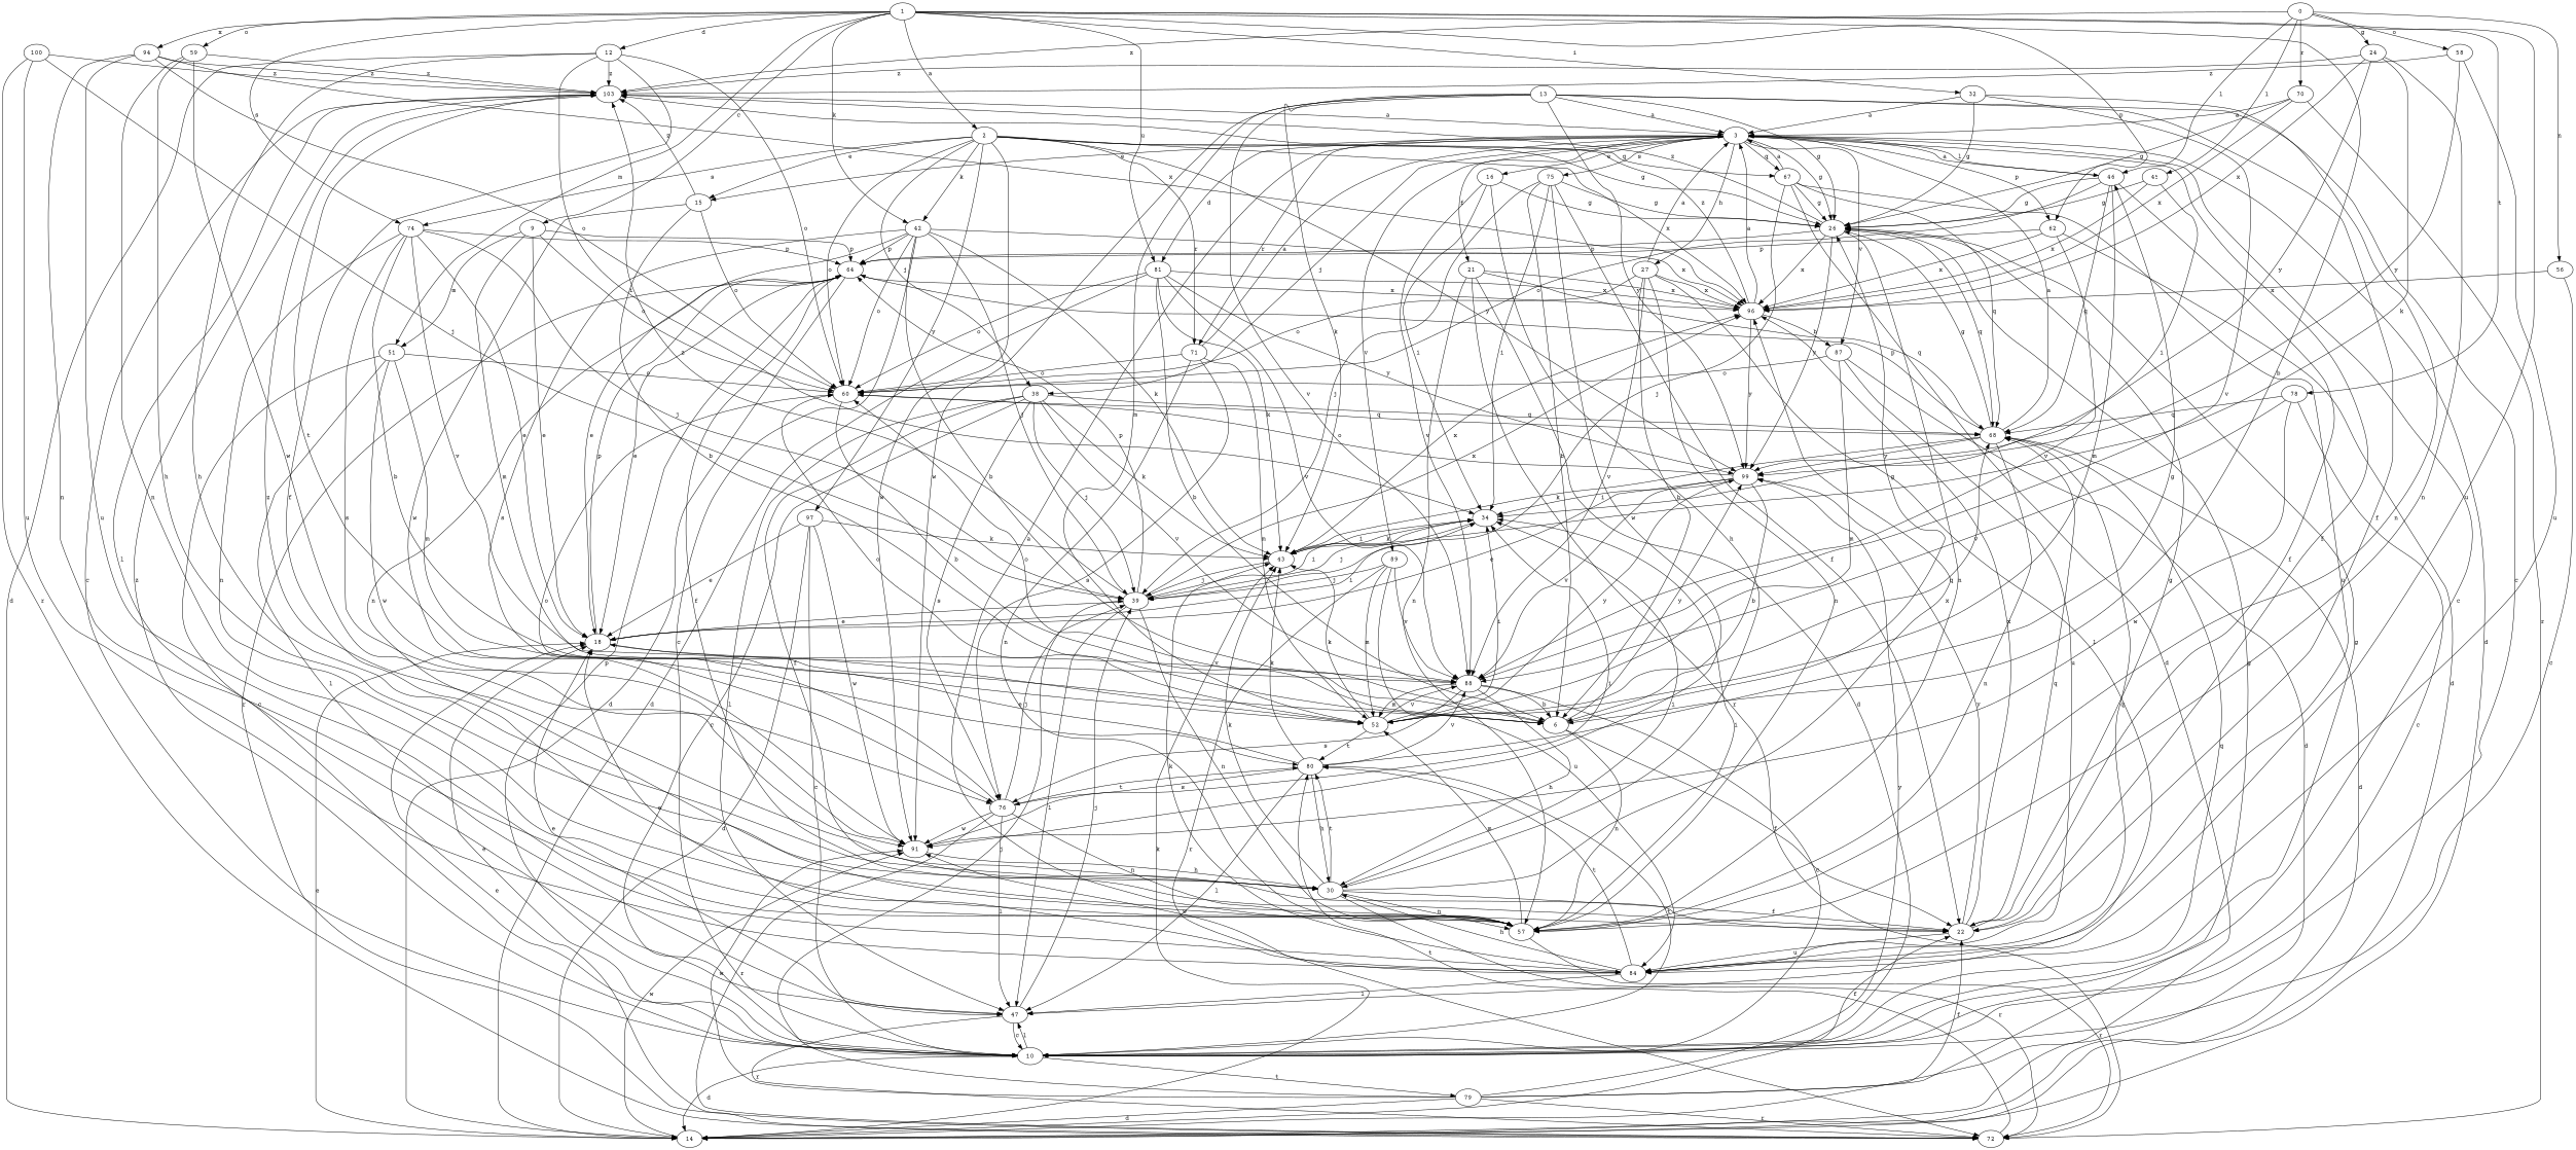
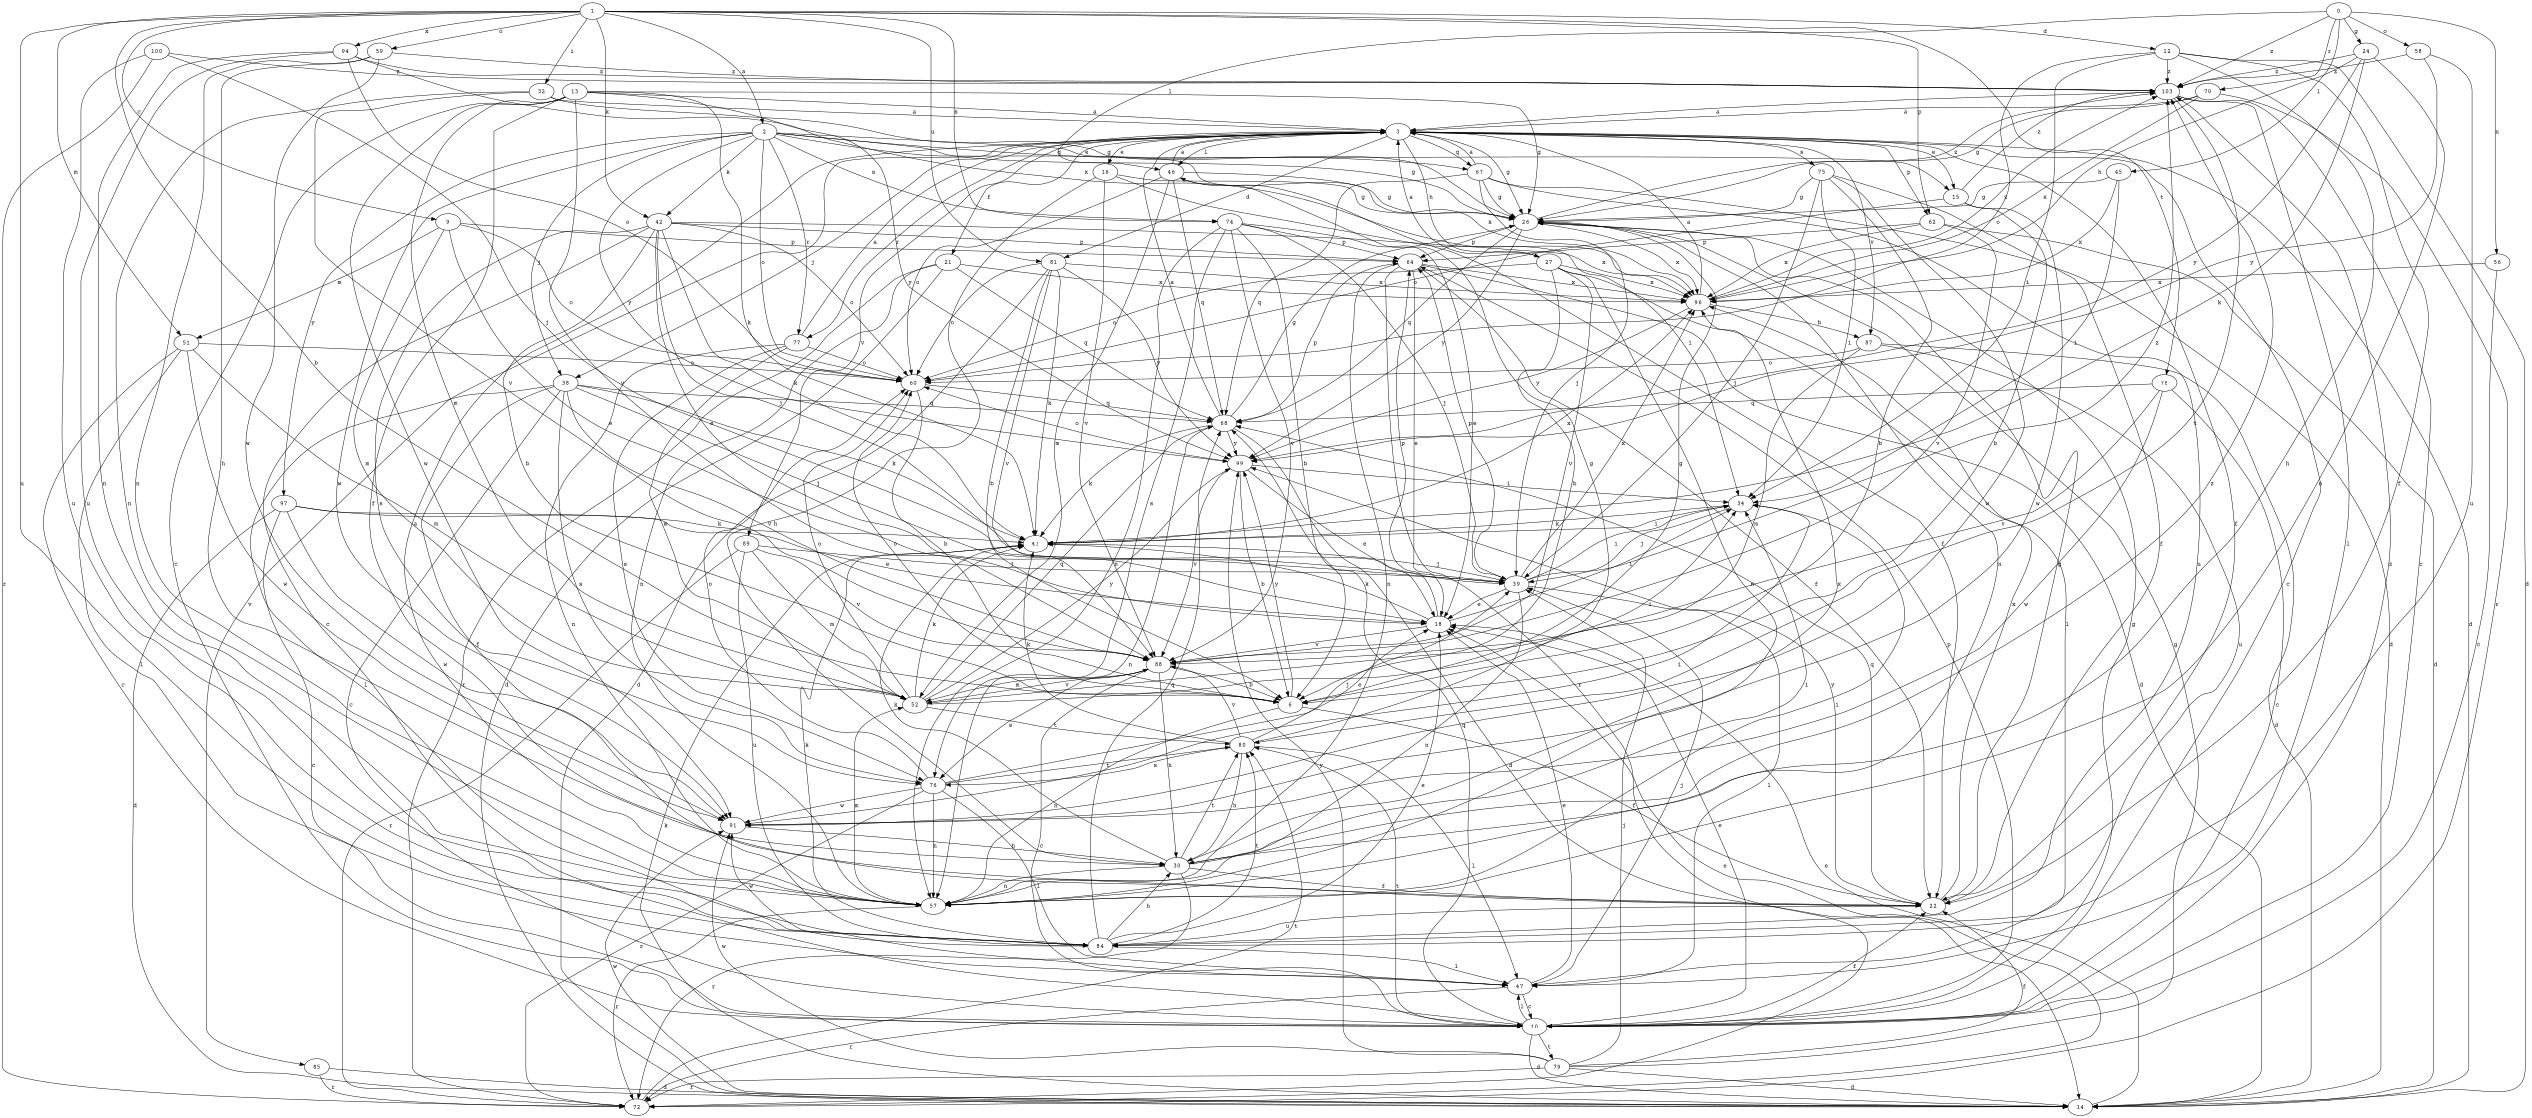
  strict digraph {
    fontname="Courier Prime"
    node [fontname="Courier Prime"]
    edge [fontname="Courier Prime"]
    0
    24
    45
    46
    56
    58
    70
    103
    96
    99
    57
    43
    26
    34
    60
    3
    22
    52
    68
    10
    84
    72
    100
    39
    47
    80
    1
    2
    6
    9
    12
    32
    42
    51
    59
    62
    74
    78
    81
    94
    15
    38
    67
-   71
+   71 [label=77]
    91
    97
    18
    64
    14
    30
    88
    76
    87
    16
    21
    27
    75
+   85
    n59 [label=89]
    79
    13
    0 -> 24 [label=g]
    0 -> 45 [label=l]
    0 -> 46 [label=l]
    0 -> 56 [label=n]
    0 -> 58 [label=o]
    0 -> 70 [label=r]
    0 -> 103 [label=z]
    24 -> 103 [label=z]
-   24 -> 96 [label=x]
+   24 -> 96 [label=h]
    24 -> 99 [label=y]
    24 -> 57 [label=n]
    24 -> 43 [label=k]
    45 -> 96 [label=x]
    45 -> 26 [label=g]
    45 -> 34 [label=i]
    46 -> 26 [label=g]
    46 -> 60 [label=o]
    46 -> 3 [label=a]
    46 -> 22 [label=f]
    46 -> 52 [label=m]
    46 -> 68 [label=q]
    56 -> 96 [label=x]
    56 -> 10 [label=c]
    58 -> 103 [label=z]
    58 -> 99 [label=y]
    58 -> 84 [label=u]
    70 -> 96 [label=x]
    70 -> 26 [label=g]
    70 -> 3 [label=a]
    70 -> 72 [label=r]
    103 -> 3 [label=a]
    103 -> 10 [label=c]
    103 -> 47 [label=l]
    103 -> 80 [label=t]
    96 -> 103 [label=z]
    96 -> 99 [label=y]
    96 -> 3 [label=a]
    96 -> 87 [label=b]
    99 -> 34 [label=i]
    99 -> 60 [label=o]
    99 -> 6 [label=b]
    99 -> 18 [label=e]
    99 -> 88 [label=v]
    57 -> 34 [label=i]
    57 -> 3 [label=a]
    57 -> 52 [label=m]
    57 -> 72 [label=r]
    43 -> 96 [label=x]
    43 -> 34 [label=i]
    43 -> 39 [label=j]
    26 -> 103 [label=z]
    26 -> 96 [label=x]
    26 -> 99 [label=y]
    26 -> 57 [label=n]
    26 -> 68 [label=q]
    26 -> 64 [label=p]
    34 -> 43 [label=k]
    34 -> 39 [label=j]
    60 -> 68 [label=q]
    60 -> 6 [label=b]
    3 -> 46 [label=l]
    3 -> 26 [label=g]
    3 -> 22 [label=f]
    3 -> 10 [label=c]
    3 -> 62 [label=p]
    3 -> 81 [label=d]
    3 -> 15 [label=e]
    3 -> 38 [label=j]
    3 -> 67 [label=q]
    3 -> 71 [label=r]
    3 -> 14 [label=d]
    3 -> 87 [label=v]
    3 -> 16 [label=e]
    3 -> 21 [label=f]
    3 -> 27 [label=h]
    3 -> 75 [label=s]
+   3 -> 85 [label=v]
    3 -> n59 [label=v]
    22 -> 96 [label=x]
    22 -> 99 [label=y]
    22 -> 26 [label=g]
    22 -> 68 [label=q]
    22 -> 84 [label=u]
    52 -> 99 [label=y]
    52 -> 43 [label=k]
    52 -> 34 [label=i]
    52 -> 60 [label=o]
    52 -> 68 [label=q]
    52 -> 80 [label=t]
    52 -> 88 [label=v]
    68 -> 99 [label=y]
    68 -> 57 [label=n]
    68 -> 43 [label=k]
    68 -> 26 [label=g]
    68 -> 3 [label=a]
    68 -> 64 [label=p]
    68 -> 14 [label=d]
    10 -> 103 [label=z]
    10 -> 26 [label=g]
    10 -> 22 [label=f]
    10 -> 68 [label=q]
    10 -> 47 [label=l]
    10 -> 80 [label=t]
    10 -> 18 [label=e]
    10 -> 64 [label=p]
    10 -> 14 [label=d]
    10 -> 79 [label=t]
    84 -> 43 [label=k]
    84 -> 68 [label=q]
    84 -> 47 [label=l]
    84 -> 80 [label=t]
    84 -> 91 [label=w]
    84 -> 18 [label=e]
    84 -> 30 [label=h]
    72 -> 80 [label=t]
    72 -> 18 [label=e]
    100 -> 103 [label=z]
    100 -> 84 [label=u]
    100 -> 72 [label=r]
    100 -> 39 [label=j]
    39 -> 103 [label=z]
    39 -> 96 [label=x]
    39 -> 57 [label=n]
    39 -> 34 [label=i]
    39 -> 47 [label=l]
    39 -> 18 [label=e]
    39 -> 64 [label=p]
    47 -> 10 [label=c]
    47 -> 72 [label=r]
    47 -> 39 [label=j]
    47 -> 18 [label=e]
    80 -> 46 [label=g]
    80 -> 43 [label=k]
    80 -> 47 [label=l]
    80 -> 18 [label=e]
    80 -> 30 [label=h]
    80 -> 88 [label=v]
    80 -> 76 [label=s]
    1 -> 84 [label=u]
    1 -> 2 [label=a]
    1 -> 6 [label=b]
    1 -> 9 [label=c]
    1 -> 12 [label=d]
    1 -> 32 [label=i]
    1 -> 42 [label=k]
    1 -> 51 [label=m]
    1 -> 59 [label=o]
    1 -> 62 [label=p]
    1 -> 74 [label=s]
    1 -> 78 [label=t]
    1 -> 81 [label=u]
    1 -> 94 [label=x]
    2 -> 96 [label=x]
    2 -> 99 [label=y]
    2 -> 26 [label=g]
    2 -> 60 [label=o]
    2 -> 42 [label=k]
    2 -> 74 [label=s]
    2 -> 15 [label=e]
    2 -> 38 [label=j]
    2 -> 67 [label=q]
    2 -> 71 [label=r]
    2 -> 91 [label=w]
    2 -> 97 [label=y]
    6 -> 99 [label=y]
    6 -> 57 [label=n]
    6 -> 26 [label=g]
    6 -> 60 [label=o]
    6 -> 22 [label=f]
    9 -> 60 [label=o]
    9 -> 52 [label=m]
    9 -> 51 [label=m]
    9 -> 18 [label=e]
    9 -> 64 [label=p]
    12 -> 103 [label=z]
    12 -> 34 [label=i]
    12 -> 60 [label=o]
    12 -> 22 [label=f]
    12 -> 14 [label=d]
    12 -> 30 [label=h]
    32 -> 57 [label=n]
    32 -> 26 [label=g]
    32 -> 3 [label=a]
    32 -> 88 [label=v]
    42 -> 96 [label=x]
    42 -> 43 [label=k]
    42 -> 60 [label=o]
    42 -> 10 [label=c]
    42 -> 39 [label=j]
    42 -> 6 [label=b]
    42 -> 18 [label=e]
    42 -> 64 [label=p]
    42 -> 76 [label=s]
    51 -> 60 [label=o]
    51 -> 52 [label=m]
    51 -> 10 [label=c]
    51 -> 47 [label=l]
    51 -> 91 [label=w]
    59 -> 103 [label=z]
    59 -> 57 [label=n]
    59 -> 91 [label=w]
    59 -> 30 [label=h]
    62 -> 96 [label=x]
    62 -> 64 [label=p]
    62 -> 14 [label=d]
    62 -> 88 [label=v]
    74 -> 57 [label=n]
    74 -> 39 [label=j]
    74 -> 6 [label=b]
    74 -> 18 [label=e]
    74 -> 64 [label=p]
    74 -> 88 [label=v]
    74 -> 76 [label=s]
    78 -> 68 [label=q]
    78 -> 10 [label=c]
    78 -> 91 [label=w]
    78 -> 88 [label=v]
    81 -> 96 [label=x]
    81 -> 99 [label=y]
    81 -> 43 [label=k]
    81 -> 60 [label=o]
    81 -> 6 [label=b]
    81 -> 14 [label=d]
    81 -> 88 [label=v]
    94 -> 103 [label=z]
    94 -> 96 [label=x]
    94 -> 57 [label=n]
    94 -> 60 [label=o]
    94 -> 84 [label=u]
    15 -> 103 [label=z]
    15 -> 60 [label=o]
    15 -> 6 [label=b]
    15 -> 91 [label=w]
    38 -> 43 [label=k]
    38 -> 22 [label=f]
    38 -> 68 [label=q]
    38 -> 10 [label=c]
    38 -> 39 [label=j]
    38 -> 47 [label=l]
    38 -> 88 [label=v]
    38 -> 76 [label=s]
    67 -> 26 [label=g]
    67 -> 3 [label=a]
    67 -> 68 [label=q]
    67 -> 84 [label=u]
    67 -> 39 [label=j]
    67 -> 14 [label=d]
    71 -> 57 [label=n]
    71 -> 60 [label=o]
    71 -> 3 [label=a]
    71 -> 52 [label=m]
    71 -> 76 [label=s]
    91 -> 34 [label=i]
    91 -> 30 [label=h]
    97 -> 43 [label=k]
    97 -> 10 [label=c]
    97 -> 91 [label=w]
    97 -> 18 [label=e]
    97 -> 14 [label=d]
+   18 -> 43 [label=k]
    18 -> 34 [label=i]
    18 -> 64 [label=p]
    18 -> 88 [label=v]
    64 -> 96 [label=x]
    64 -> 57 [label=n]
    64 -> 22 [label=f]
    64 -> 72 [label=r]
    64 -> 18 [label=e]
    64 -> 14 [label=d]
    14 -> 43 [label=k]
    14 -> 91 [label=w]
    14 -> 18 [label=e]
    30 -> 103 [label=z]
    30 -> 96 [label=x]
    30 -> 57 [label=n]
    30 -> 43 [label=k]
    30 -> 34 [label=i]
    30 -> 22 [label=f]
    30 -> 72 [label=r]
    30 -> 80 [label=t]
    88 -> 52 [label=m]
    88 -> 10 [label=c]
    88 -> 6 [label=b]
    88 -> 30 [label=h]
    88 -> 76 [label=s]
    76 -> 57 [label=n]
    76 -> 60 [label=o]
    76 -> 72 [label=r]
    76 -> 39 [label=j]
    76 -> 47 [label=l]
    76 -> 80 [label=t]
    76 -> 91 [label=w]
    87 -> 60 [label=o]
    87 -> 52 [label=m]
    87 -> 84 [label=u]
    87 -> 14 [label=d]
    16 -> 26 [label=g]
    16 -> 34 [label=i]
    16 -> 30 [label=h]
    16 -> 88 [label=v]
    21 -> 96 [label=x]
    21 -> 57 [label=n]
    21 -> 68 [label=q]
    21 -> 72 [label=r]
    21 -> 14 [label=d]
    27 -> 96 [label=x]
    27 -> 57 [label=n]
    27 -> 60 [label=o]
    27 -> 3 [label=a]
    27 -> 47 [label=l]
    27 -> 6 [label=b]
    27 -> 88 [label=v]
    75 -> 26 [label=g]
    75 -> 34 [label=i]
    75 -> 22 [label=f]
    75 -> 39 [label=j]
    75 -> 6 [label=b]
    75 -> 91 [label=w]
+   85 -> 72 [label=r]
+   85 -> 14 [label=d]
    n59 -> 52 [label=m]
    n59 -> 84 [label=u]
    n59 -> 72 [label=r]
    n59 -> 39 [label=j]
    n59 -> 88 [label=v]
    79 -> 99 [label=y]
    79 -> 26 [label=g]
    79 -> 22 [label=f]
    79 -> 72 [label=r]
    79 -> 39 [label=j]
    79 -> 91 [label=w]
    79 -> 14 [label=d]
    13 -> 99 [label=y]
    13 -> 43 [label=k]
    13 -> 26 [label=g]
    13 -> 3 [label=a]
    13 -> 22 [label=f]
    13 -> 52 [label=m]
    13 -> 10 [label=c]
    13 -> 91 [label=w]
    13 -> 88 [label=v]
  }
